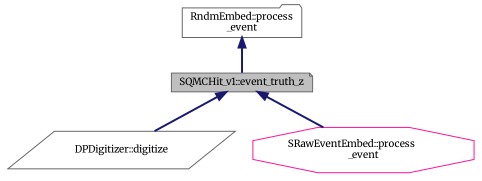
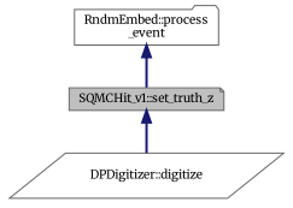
  digraph {
    fontname=Merriweather
    rankdir=TB
    node [color=gray40 fontname=Merriweather fontsize=10]
    edge [color=midnightblue dir=back fontname=Merriweather fontsize=10 labelfontname=FreeSans labelfontsize=10 style=bold]
-   n1 [fillcolor=grey75 fontcolor=black height=0.2 label="SQMCHit_v1::event_truth_z" shape=note style=filled width=0.4]
+   n1 [fillcolor=grey75 fontcolor=black height=0.2 label="SQMCHit_v1::set_truth_z" shape=note style=filled width=0.4]
    n2 [height=0.2 label="DPDigitizer::digitize" shape=parallelogram width=0.4]
-   n3 [color=deeppink height=0.2 label="SRawEventEmbed::process\l_event" shape=octagon width=0.4]
    n4 [height=0.2 label="RndmEmbed::process\l_event" shape=folder width=0.4]
    n1 -> n2
-   n1 -> n3
    n4 -> n1
  }
